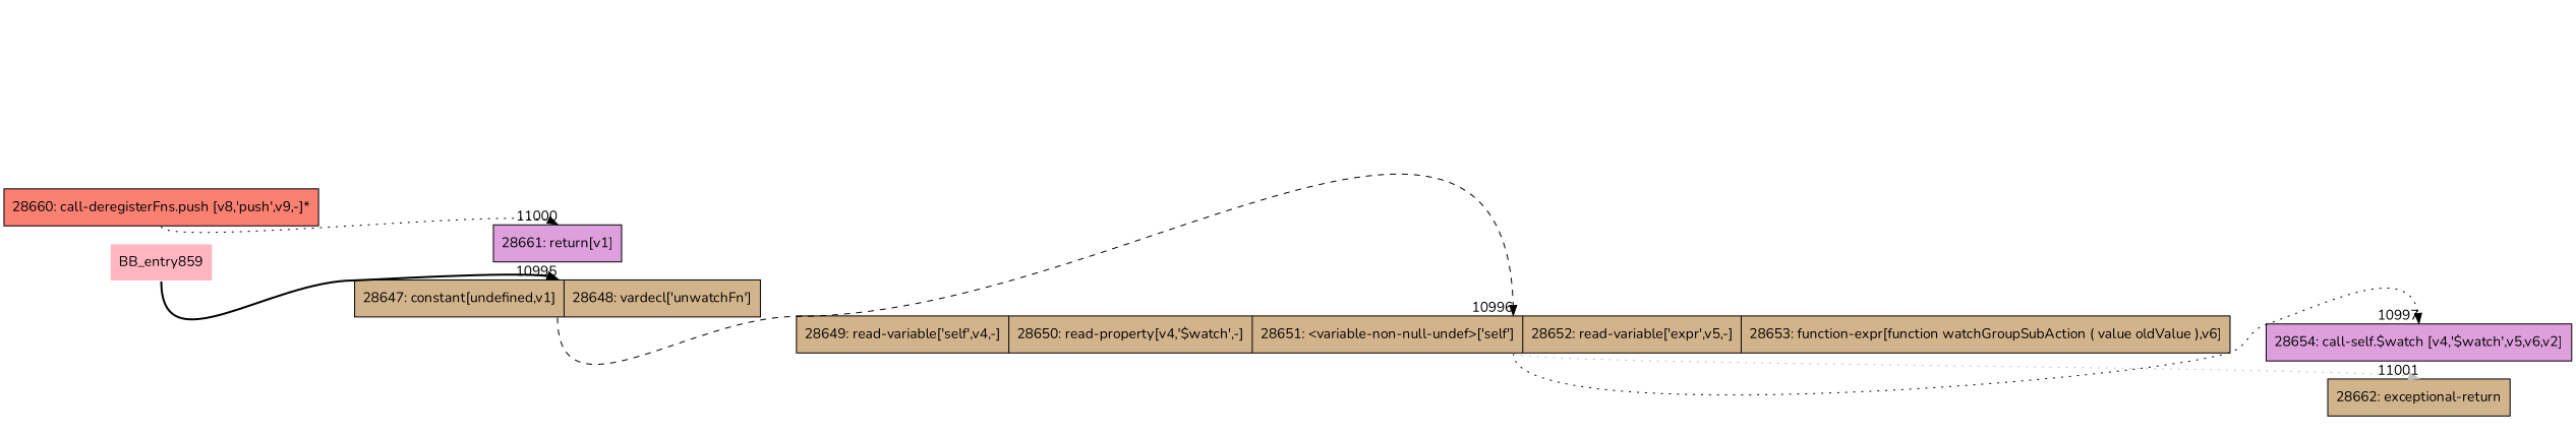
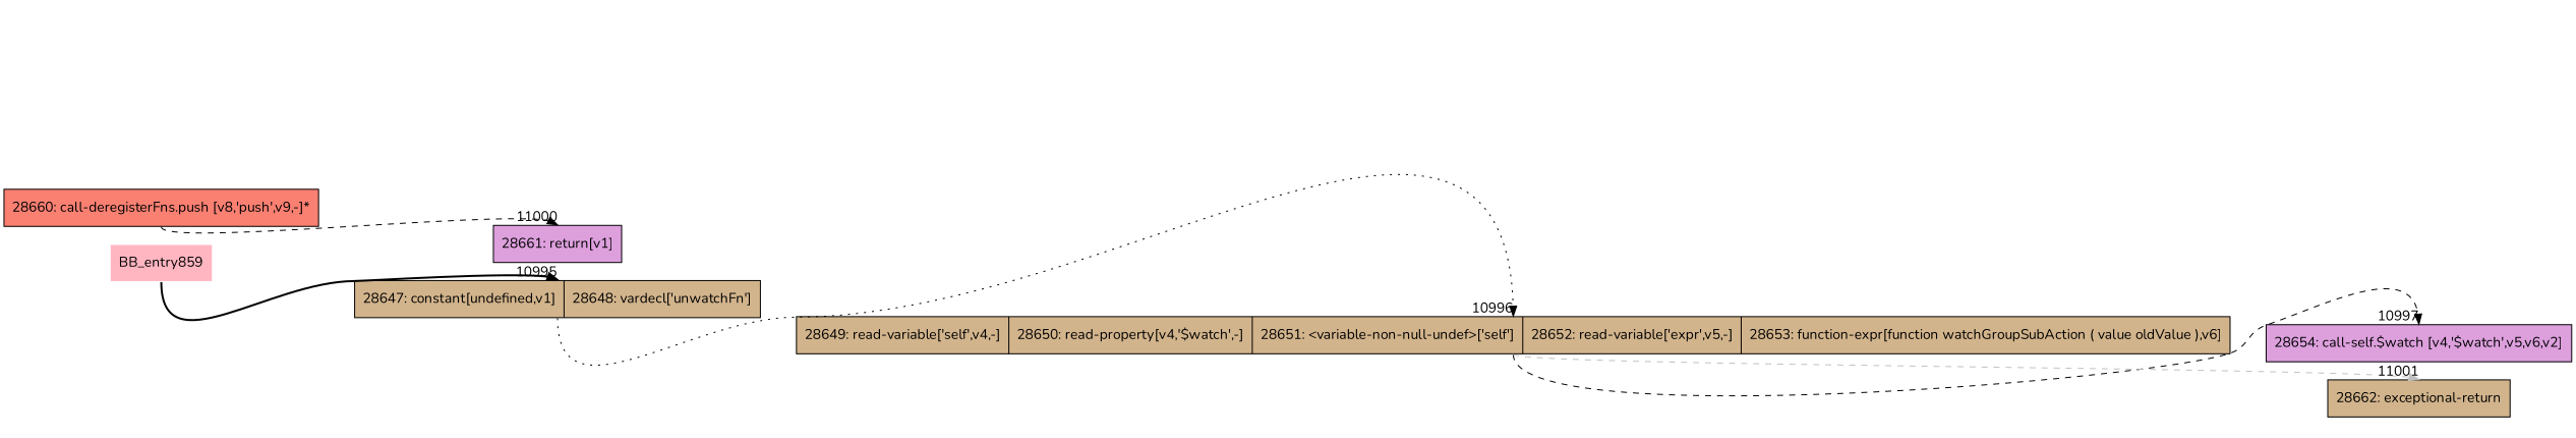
  digraph {
    fontname=Nunito
    rankdir=LR
    node [fillcolor=tan fontname=Nunito shape=record style=filled]
    edge [fontname=Nunito headport=n style=dashed tailport=s]
    n1 [fillcolor=lightpink label=BB_entry859 shape=none]
    n2 [label="{28647: constant[undefined,v1]|28648: vardecl['unwatchFn']}"]
    n3 [label="{28649: read-variable['self',v4,-]|28650: read-property[v4,'$watch',-]|28651: \<variable-non-null-undef\>['self']|28652: read-variable['expr',v5,-]|28653: function-expr[function watchGroupSubAction ( value oldValue ),v6]}"]
    n4 [fillcolor=plum label="{28654: call-self.$watch [v4,'$watch',v5,v6,v2]}"]
    n5 [label="{28662: exceptional-return}"]
    n6 [fillcolor=salmon label="{28660: call-deregisterFns.push [v8,'push',v9,-]*}"]
    n7 [fillcolor=plum label="{28661: return[v1]}"]
    n1 -> n2 [headlabel="    10995" style=bold]
-   n2 -> n3 [headlabel="      10996"]
-   n3 -> n4 [headlabel="      10997" style=dotted]
-   n3 -> n5 [color=gray headlabel="      11001" style=dotted]
-   n6 -> n7 [headlabel="      11000" style=dotted]
+   n2 -> n3 [headlabel="      10996" style=dotted]
+   n3 -> n4 [headlabel="      10997"]
+   n3 -> n5 [color=gray headlabel="      11001"]
+   n6 -> n7 [headlabel="      11000"]
  }
